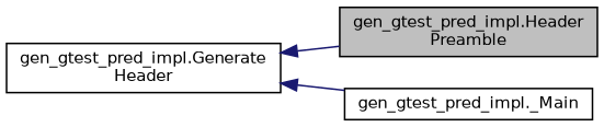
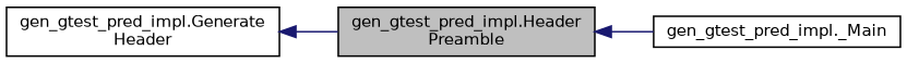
  digraph {
    rankdir=LR
    node [color=black fillcolor=white fontname=Helvetica fontsize=10 shape=record style=filled]
    edge [color=midnightblue dir=back fontname=Helvetica fontsize=10 labelfontname=Helvetica labelfontsize=10 style=solid]
    n1 [fillcolor=grey75 fontcolor=black height=0.2 label="gen_gtest_pred_impl.Header\lPreamble" width=0.4]
    n2 [height=0.2 label="gen_gtest_pred_impl.Generate\lHeader" width=0.4]
    n3 [height=0.2 label="gen_gtest_pred_impl._Main" width=0.4]
    n2 -> n1
-   n2 -> n3
+   n1 -> n3
  }
